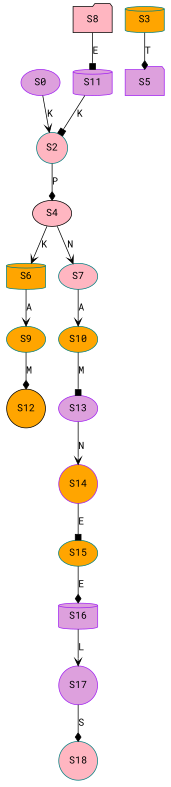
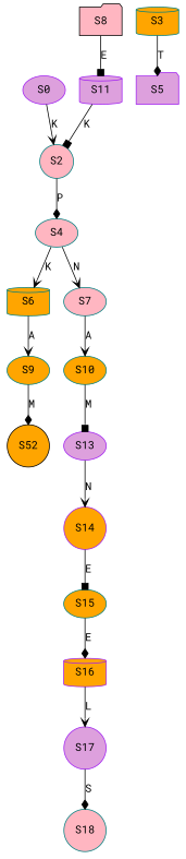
  strict digraph {
    fontname="Roboto Mono"
    node [color=teal fillcolor=orange fontname="Roboto Mono" shape=ellipse style=filled]
    edge [arrowhead=vee fontname="Roboto Mono"]
    S0 [color=purple fillcolor=plum]
    S2 [fillcolor=lightpink shape=circle]
-   S4 [color=black fillcolor=lightpink]
+   S4 [fillcolor=lightpink]
    S3 [shape=cylinder]
    S5 [color=purple fillcolor=plum shape=folder]
    S6 [shape=cylinder]
    S7 [fillcolor=lightpink]
    S9
    S10
    S8 [color=black fillcolor=lightpink shape=folder]
    S11 [color=purple fillcolor=plum shape=cylinder]
-   S12 [color=black shape=circle]
+   S12 [color=black shape=circle label=S52]
    S13 [color=purple fillcolor=plum]
    S14 [color=purple shape=circle]
    S15
-   S16 [color=purple fillcolor=plum shape=cylinder]
+   S16 [color=purple shape=cylinder]
    S17 [color=purple fillcolor=plum shape=circle]
    S18 [fillcolor=lightpink shape=circle]
    S0 -> S2 [label=K]
    S2 -> S4 [arrowhead=diamond label=P]
    S4 -> S6 [label=K]
    S4 -> S7 [label=N]
    S3 -> S5 [arrowhead=diamond label=T]
    S6 -> S9 [label=A]
    S7 -> S10 [label=A]
    S9 -> S12 [arrowhead=diamond label=M]
    S10 -> S13 [arrowhead=box label=M]
    S8 -> S11 [arrowhead=box label=E]
    S11 -> S2 [arrowhead=box label=K]
    S13 -> S14 [label=N]
    S14 -> S15 [arrowhead=box label=E]
    S15 -> S16 [arrowhead=diamond label=E]
    S16 -> S17 [label=L]
    S17 -> S18 [arrowhead=diamond label=S]
  }
